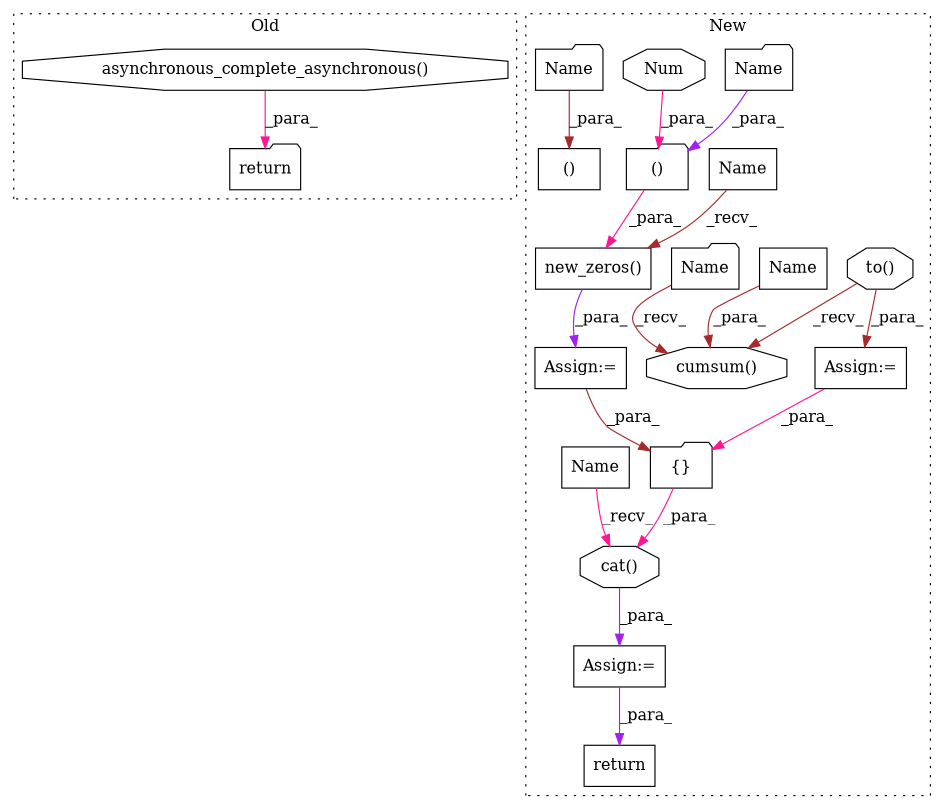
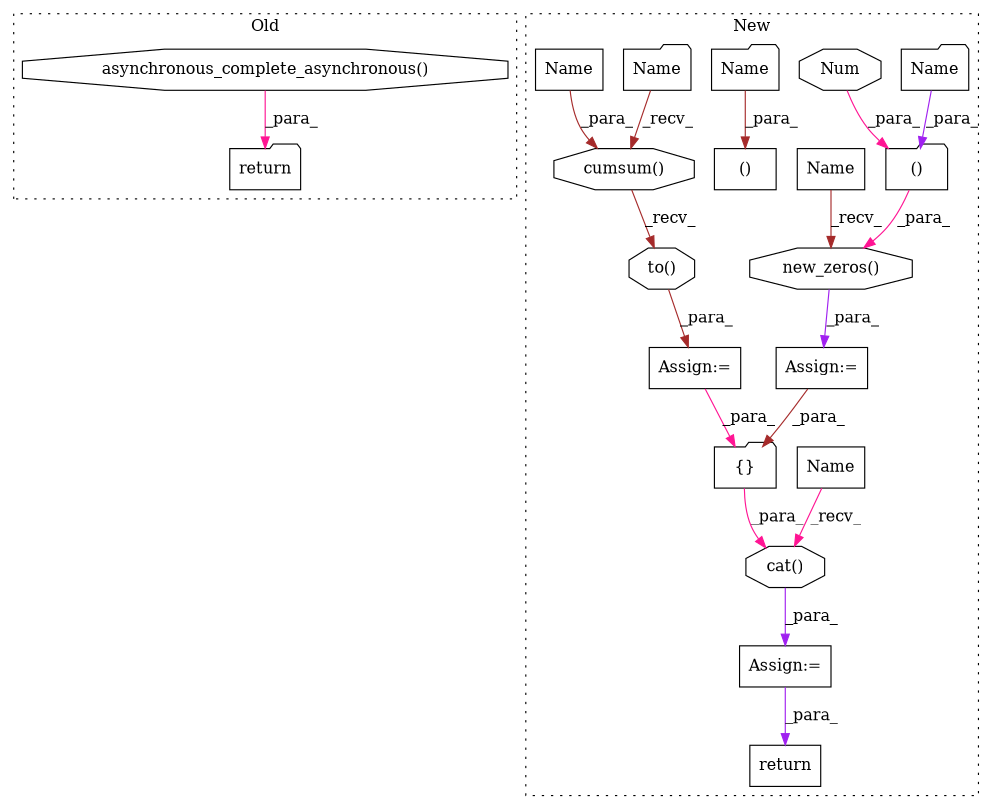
  digraph {
    node [a=87 l=3 shape=box]
    edge [color=brown]
    n1 [a=93 l=7 label=return s=1114 shape=folder]
    n2 [a=75 l="46,1" label="asynchronous_complete_asynchronous()" s="1121,1174" shape=octagon]
    n3 [a=75 l="13,9" label="cumsum()" s="1224,1244" shape=octagon]
    n4 [a=68 label="Assign:=" s=1221]
    n5 [a=68 label="Assign:=" s=1283]
    n6 [a=93 l=7 label=return s=1332]
    n7 [a=68 label="Assign:=" s=1179]
    n8 [a=75 l="10,9" label="cat()" s="1286,1318" shape=octagon]
    n9 [a=54 label="()" s=1202 shape=folder]
    n10 [a=59 l="1,0" label="{}" s="1296,1317" shape=folder]
-   n11 [a=75 l="18,1" label="new_zeros()" s="1182,1206"]
+   n11 [a=75 l="18,1" label="new_zeros()" s="1182,1206" shape=octagon]
    n12 [a=75 l="33,1" label="to()" s="1224,1270" shape=octagon]
    n13 [a=76 l=1 label=Num s=1204 shape=octagon]
    n14 [a=54 label="()" s=1145]
    n15 [l=7 label=Name s=1182]
    n16 [l=7 label=Name s=1237]
    n17 [l=1 label=Name s=1144 shape=folder]
    n18 [l=1 label=Name s=1201 shape=folder]
    n19 [l=5 label=Name s=1286]
    n20 [l=5 label=Name s=1224 shape=folder]
    subgraph cluster_1 {
      label=Old
      style=dotted
      n1
      n2
    }
    subgraph cluster_2 {
      label=New
      style=dotted
      n3
      n4
      n5
      n6
      n7
      n8
      n9
      n10
      n11
      n12
      n13
      n14
      n15
      n16
      n17
      n18
      n19
      n20
    }
    n2 -> n1 [color=deeppink label=_para_]
-   n12 -> n3 [label=_recv_]
+   n3 -> n12 [label=_recv_]
    n4 -> n10 [color=deeppink label=_para_]
    n5 -> n6 [color=purple label=_para_]
    n7 -> n10 [label=_para_]
    n8 -> n5 [color=purple label=_para_]
    n9 -> n11 [color=deeppink label=_para_]
    n10 -> n8 [color=deeppink label=_para_]
    n11 -> n7 [color=purple label=_para_]
    n12 -> n4 [label=_para_]
    n13 -> n9 [color=deeppink label=_para_]
    n15 -> n11 [label=_recv_]
    n16 -> n3 [label=_para_]
    n17 -> n14 [label=_para_]
    n18 -> n9 [color=purple label=_para_]
    n19 -> n8 [color=deeppink label=_recv_]
    n20 -> n3 [label=_recv_]
  }
